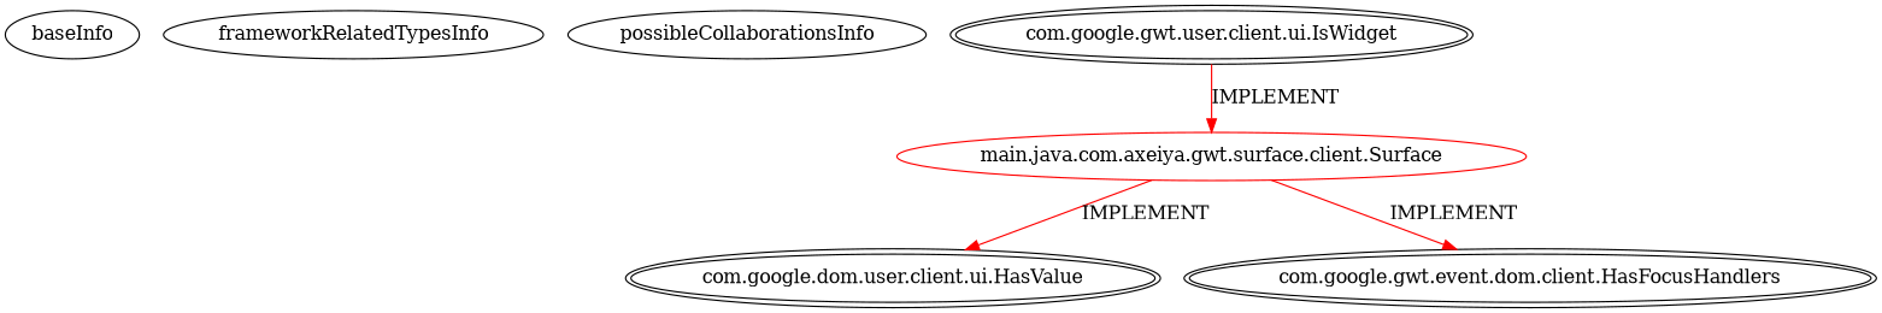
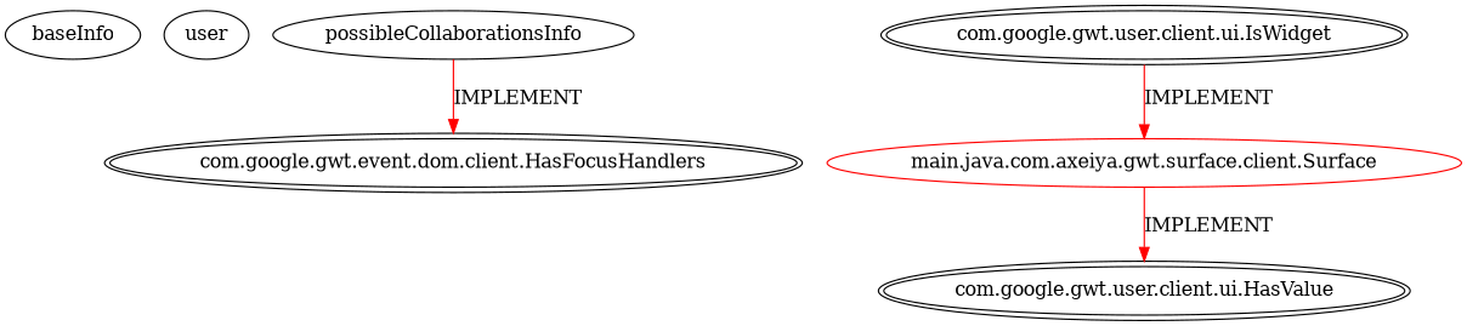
  digraph {
    edge [color=red]
    baseInfo [category=extension_graph graphId=1177 isAnonymous=false possibleRelation=false]
-   frameworkRelatedTypesInfo [0="com.google.gwt.user.client.ui.IsWidget" 1="com.google.gwt.user.client.ui.HasValue" 2="com.google.gwt.event.dom.client.HasFocusHandlers"]
+   frameworkRelatedTypesInfo [0="com.google.gwt.user.client.ui.IsWidget" 1="com.google.gwt.user.client.ui.HasValue" 2="com.google.gwt.event.dom.client.HasFocusHandlers" label=user]
    possibleCollaborationsInfo
    n4 [color=red isFrameworkType=false label="main.java.com.axeiya.gwt.surface.client.Surface" vertexType=ROOT_CLIENT_CLASS_DECLARATION]
-   n5 [isFrameworkType=true label="com.google.dom.user.client.ui.HasValue" peripheries=2 vertexType=FRAMEWORK_INTERFACE_TYPE]
+   n5 [isFrameworkType=true label="com.google.gwt.user.client.ui.HasValue" peripheries=2 vertexType=FRAMEWORK_INTERFACE_TYPE]
    n6 [isFrameworkType=true label="com.google.gwt.event.dom.client.HasFocusHandlers" peripheries=2 vertexType=FRAMEWORK_INTERFACE_TYPE]
    n7 [isFrameworkType=true label="com.google.gwt.user.client.ui.IsWidget" peripheries=2 vertexType=FRAMEWORK_INTERFACE_TYPE]
    n4 -> n5 [label=IMPLEMENT]
-   n4 -> n6 [label=IMPLEMENT]
+   possibleCollaborationsInfo -> n6 [label=IMPLEMENT]
    n7 -> n4 [label=IMPLEMENT]
  }
